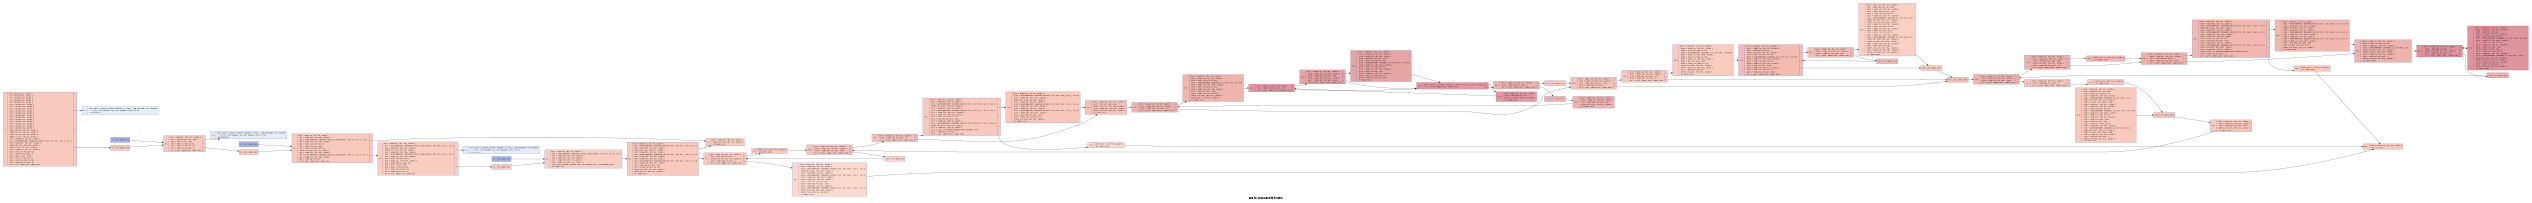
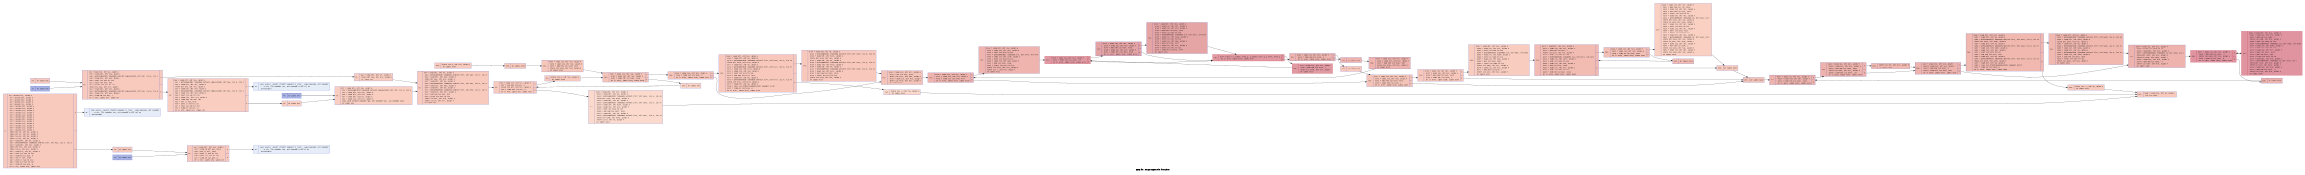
  digraph {
    label="CFG for 'LogL16Encode' function"
    rankdir=LR
    node [color="#3d50c3ff" fillcolor="#ef886b70" fontname=Courier shape=record style=filled]
    n1 [label="{4:\l|  %5 = alloca i32, align 4\l  %6 = alloca ptr, align 8\l  %7 = alloca ptr, align 8\l  %8 = alloca i64, align 8\l  %9 = alloca i16, align 2\l  %10 = alloca ptr, align 8\l  %11 = alloca i32, align 4\l  %12 = alloca i32, align 4\l  %13 = alloca i32, align 4\l  %14 = alloca i32, align 4\l  %15 = alloca ptr, align 8\l  %16 = alloca ptr, align 8\l  %17 = alloca i16, align 2\l  %18 = alloca i32, align 4\l  %19 = alloca i32, align 4\l  %20 = alloca i32, align 4\l  %21 = alloca i32, align 4\l  store ptr %0, ptr %6, align 8\l  store ptr %1, ptr %7, align 8\l  store i64 %2, ptr %8, align 8\l  store i16 %3, ptr %9, align 2\l  %22 = load ptr, ptr %6, align 8\l  %23 = getelementptr inbounds %struct.tiff, ptr %22, i32 0, i32 37\l  %24 = load ptr, ptr %23, align 8\l  store ptr %24, ptr %10, align 8\l  store i32 0, ptr %19, align 4\l  %25 = load i16, ptr %9, align 2\l  %26 = zext i16 %25 to i32\l  %27 = icmp eq i32 %26, 0\l  %28 = xor i1 %27, true\l  %29 = zext i1 %28 to i32\l  %30 = sext i32 %29 to i64\l  %31 = icmp ne i64 %30, 0\l  br i1 %31, label %32, label %34\l|{<s0>T|<s1>F}}"]
    n2 [fillcolor="#c7d7f070" label="{32:\l|  call void @__assert_rtn(ptr noundef @__func__.LogL16Encode, ptr noundef\l... @.str, i32 noundef 359, ptr noundef @.str.10) #5\l  unreachable\l}"]
    n3 [label="{34:\l|  br label %35\l}"]
    n4 [label="{35:\l|  %36 = load ptr, ptr %10, align 8\l  %37 = icmp ne ptr %36, null\l  %38 = xor i1 %37, true\l  %39 = zext i1 %38 to i32\l  %40 = sext i32 %39 to i64\l  %41 = icmp ne i64 %40, 0\l  br i1 %41, label %42, label %44\l|{<s0>T|<s1>F}}"]
    n5 [fillcolor="#c7d7f070" label="{42:\l|  call void @__assert_rtn(ptr noundef @__func__.LogL16Encode, ptr noundef\l... @.str, i32 noundef 360, ptr noundef @.str.5) #5\l  unreachable\l}"]
    n6 [label="{44:\l|  br label %45\l}"]
    n7 [fillcolor="#3d50c370" label="{33:\l|  br label %35\l}"]
    n8 [label="{45:\l|  %46 = load i64, ptr %8, align 8\l  %47 = load ptr, ptr %10, align 8\l  %48 = getelementptr inbounds %struct.logLuvState, ptr %47, i32 0, i32 1\l  %49 = load i32, ptr %48, align 4\l  %50 = sext i32 %49 to i64\l  %51 = sdiv i64 %46, %50\l  %52 = trunc i64 %51 to i32\l  store i32 %52, ptr %14, align 4\l  %53 = load ptr, ptr %10, align 8\l  %54 = getelementptr inbounds %struct.logLuvState, ptr %53, i32 0, i32 0\l  %55 = load i32, ptr %54, align 8\l  %56 = icmp eq i32 %55, 1\l  br i1 %56, label %57, label %59\l|{<s0>T|<s1>F}}"]
    n9 [fillcolor="#f2907270" label="{57:\l|  %58 = load ptr, ptr %7, align 8\l  store ptr %58, ptr %16, align 8\l  br label %83\l}"]
    n10 [fillcolor="#f2907270" label="{59:\l|  %60 = load ptr, ptr %10, align 8\l  %61 = getelementptr inbounds %struct.logLuvState, ptr %60, i32 0, i32 2\l  %62 = load ptr, ptr %61, align 8\l  store ptr %62, ptr %16, align 8\l  %63 = load ptr, ptr %10, align 8\l  %64 = getelementptr inbounds %struct.logLuvState, ptr %63, i32 0, i32 3\l  %65 = load i16, ptr %64, align 8\l  %66 = sext i16 %65 to i32\l  %67 = load i32, tiff %14, align 4\l  %68 = icmp sge i32 %66, %67\l  %69 = xor i1 %68, true\l  %70 = zext i1 %69 to i32\l  %71 = sext i32 %70 to i64\l  %72 = icmp ne i64 %71, 0\l  br i1 %72, label %73, label %75\l|{<s0>T|<s1>F}}"]
    n11 [fillcolor="#3d50c370" label="{43:\l|  br label %45\l}"]
    n12 [label="{83:\l|  %84 = load ptr, ptr %6, align 8\l  %85 = getelementptr inbounds %struct.tiff, ptr %84, i32 0, i32 42\l  %86 = load ptr, ptr %85, align 8\l  store ptr %86, ptr %15, align 8\l  %87 = load ptr, ptr %6, align 8\l  %88 = getelementptr inbounds %struct.tiff, ptr %87, i32 0, i32 41\l  %89 = load i64, ptr %88, align 8\l  %90 = load ptr, ptr %6, align 8\l  %91 = getelementptr inbounds %struct.tiff, ptr %90, i32 0, i32 43\l  %92 = load i64, ptr %91, align 8\l  %93 = sub nsw i64 %89, %92\l  %94 = trunc i64 %93 to i32\l  store i32 %94, ptr %18, align 4\l  store i32 16, ptr %11, align 4\l  br label %95\l}"]
    n13 [fillcolor="#c5d6f270" label="{73:\l|  call void @__assert_rtn(ptr noundef @__func__.LogL16Encode, ptr noundef\l... @.str, i32 noundef 367, ptr noundef @.str.11) #5\l  unreachable\l}"]
    n14 [fillcolor="#f2907270" label="{75:\l|  br label %76\l}"]
    n15 [label="{95:\l|  %96 = load i32, ptr %11, align 4\l  %97 = sub nsw i32 %96, 8\l  store i32 %97, ptr %11, align 4\l  %98 = icmp sge i32 %97, 0\l  br i1 %98, label %99, label %351\l|{<s0>T|<s1>F}}"]
    n16 [fillcolor="#f2907270" label="{76:\l|  %77 = load ptr, ptr %10, align 8\l  %78 = getelementptr inbounds %struct.logLuvState, ptr %77, i32 0, i32 4\l  %79 = load ptr, ptr %78, align 8\l  %80 = load ptr, ptr %10, align 8\l  %81 = load ptr, ptr %7, align 8\l  %82 = load i32, ptr %14, align 4\l  call void %79(ptr noundef %80, ptr noundef %81, i32 noundef %82)\l  br label %83\l}"]
    n17 [label="{99:\l|  store i32 0, ptr %12, align 4\l  br label %100\l}"]
    n18 [fillcolor="#f7ac8e70" label="{351:\l|  %352 = load ptr, ptr %15, align 8\l  %353 = load ptr, ptr %6, align 8\l  %354 = getelementptr inbounds %struct.tiff, ptr %353, i32 0, i32 42\l  store ptr %352, ptr %354, align 8\l  %355 = load ptr, ptr %6, align 8\l  %356 = getelementptr inbounds %struct.tiff, ptr %355, i32 0, i32 41\l  %357 = load i64, ptr %356, align 8\l  %358 = load i32, ptr %18, align 4\l  %359 = sext i32 %358 to i64\l  %360 = sub nsw i64 %357, %359\l  %361 = load ptr, ptr %6, align 8\l  %362 = getelementptr inbounds %struct.tiff, ptr %361, i32 0, i32 43\l  store i64 %360, ptr %362, align 8\l  store i32 0, ptr %5, align 4\l  br label %363\l}"]
    n19 [fillcolor="#3d50c370" label="{74:\l|  br label %76\l}"]
    n20 [fillcolor="#e97a5f70" label="{100:\l|  %101 = load i32, ptr %12, align 4\l  %102 = load i32, ptr %14, align 4\l  %103 = icmp slt i32 %101, %102\l  br i1 %103, label %104, label %350\l|{<s0>T|<s1>F}}"]
    n21 [label="{363:\l|  %364 = load i32, ptr %5, align 4\l  ret i32 %364\l}"]
    n22 [fillcolor="#e97a5f70" label="{104:\l|  %105 = load i32, ptr %18, align 4\l  %106 = icmp slt i32 %105, 4\l  br i1 %106, label %107, label %135\l|{<s0>T|<s1>F}}"]
    n23 [fillcolor="#f5a08170" label="{350:\l|  br label %95\l}"]
    n24 [fillcolor="#ed836670" label="{107:\l|  %108 = load ptr, ptr %15, align 8\l  %109 = load ptr, ptr %6, align 8\l  %110 = getelementptr inbounds %struct.tiff, ptr %109, i32 0, i32 42\l  store ptr %108, ptr %110, align 8\l  %111 = load ptr, ptr %6, align 8\l  %112 = getelementptr inbounds %struct.tiff, ptr %111, i32 0, i32 41\l  %113 = load i64, ptr %112, align 8\l  %114 = load i32, ptr %18, align 4\l  %115 = sext i32 %114 to i64\l  %116 = sub nsw i64 %113, %115\l  %117 = load ptr, ptr %6, align 8\l  %118 = getelementptr inbounds %struct.tiff, ptr %117, i32 0, i32 43\l  store i64 %116, ptr %118, align 8\l  %119 = load ptr, ptr %6, align 8\l  %120 = call i32 @TIFFFlushData1(ptr noundef %119)\l  %121 = icmp ne i32 %120, 0\l  br i1 %121, label %123, label %122\l|{<s0>T|<s1>F}}"]
    n25 [fillcolor="#e97a5f70" label="{135:\l|  %136 = load i32, ptr %11, align 4\l  %137 = shl i32 255, %136\l  store i32 %137, ptr %20, align 4\l  %138 = load i32, ptr %12, align 4\l  store i32 %138, ptr %21, align 4\l  br label %139\l}"]
    n26 [fillcolor="#ed836670" label="{123:\l|  %124 = load ptr, ptr %6, align 8\l  %125 = getelementptr inbounds %struct.tiff, ptr %124, i32 0, i32 42\l  %126 = load ptr, ptr %125, align 8\l  store ptr %126, ptr %15, align 8\l  %127 = load ptr, ptr %6, align 8\l  %128 = getelementptr inbounds %struct.tiff, ptr %127, i32 0, i32 41\l  %129 = load i64, ptr %128, align 8\l  %130 = load ptr, ptr %6, align 8\l  %131 = getelementptr inbounds %struct.tiff, ptr %130, i32 0, i32 43\l  %132 = load i64, ptr %131, align 8\l  %133 = sub nsw i64 %129, %132\l  %134 = trunc i64 %133 to i32\l  store i32 %134, ptr %18, align 4\l  br label %135\l}"]
    n27 [fillcolor="#f7a88970" label="{122:\l|  store i32 -1, ptr %5, align 4\l  br label %363\l}"]
    n28 [fillcolor="#d8564670" label="{139:\l|  %140 = load i32, ptr %21, align 4\l  %141 = load i32, ptr %14, align 4\l  %142 = icmp slt i32 %140, %141\l  br i1 %142, label %143, label %190\l|{<s0>T|<s1>F}}"]
    n29 [fillcolor="#d8564670" label="{143:\l|  %144 = load ptr, ptr %16, align 8\l  %145 = load i32, ptr %21, align 4\l  %146 = sext i32 %145 to i64\l  %147 = getelementptr inbounds i16, ptr %144, i64 %146\l  %148 = load i16, ptr %147, align 2\l  %149 = sext i16 %148 to i32\l  %150 = load i32, ptr %20, align 4\l  %151 = and i32 %149, %150\l  %152 = trunc i32 %151 to i16\l  store i16 %152, ptr %17, align 2\l  store i32 1, ptr %19, align 4\l  br label %153\l}"]
    n30 [fillcolor="#e97a5f70" label="{190:\l|  %191 = load i32, ptr %21, align 4\l  %192 = load i32, ptr %12, align 4\l  %193 = sub nsw i32 %191, %192\l  %194 = icmp sgt i32 %193, 1\l  br i1 %194, label %195, label %249\l|{<s0>T|<s1>F}}"]
    n31 [color="#b70d28ff" fillcolor="#bb1b2c70" label="{153:\l|  %154 = load i32, ptr %19, align 4\l  %155 = icmp slt i32 %154, 129\l  br i1 %155, label %156, label %176\l|{<s0>T|<s1>F}}"]
    n32 [fillcolor="#ed836670" label="{195:\l|  %196 = load i32, ptr %21, align 4\l  %197 = load i32, ptr %12, align 4\l  %198 = sub nsw i32 %196, %197\l  %199 = icmp slt i32 %198, 4\l  br i1 %199, label %200, label %249\l|{<s0>T|<s1>F}}"]
    n33 [fillcolor="#e97a5f70" label="{249:\l|  br label %250\l}"]
    n34 [fillcolor="#c32e3170" label="{156:\l|  %157 = load i32, ptr %21, align 4\l  %158 = load i32, ptr %19, align 4\l  %159 = add nsw i32 %157, %158\l  %160 = load i32, ptr %14, align 4\l  %161 = icmp slt i32 %159, %160\l  br i1 %161, label %162, label %176\l|{<s0>T|<s1>F}}"]
    n35 [color="#b70d28ff" fillcolor="#bb1b2c70" label="{176:\l|  %177 = phi i1 [ false, %156 ], [ false, %153 ], [ %175, %162 ]\l  br i1 %177, label %178, label %181\l|{<s0>T|<s1>F}}"]
    n36 [fillcolor="#f08b6e70" label="{200:\l|  %201 = load ptr, ptr %16, align 8\l  %202 = load i32, ptr %12, align 4\l  %203 = sext i32 %202 to i64\l  %204 = getelementptr inbounds i16, ptr %201, i64 %203\l  %205 = load i16, ptr %204, align 2\l  %206 = sext i16 %205 to i32\l  %207 = load i32, ptr %20, align 4\l  %208 = and i32 %206, %207\l  %209 = trunc i32 %208 to i16\l  store i16 %209, ptr %17, align 2\l  %210 = load i32, ptr %12, align 4\l  %211 = add nsw i32 %210, 1\l  store i32 %211, ptr %13, align 4\l  br label %212\l}"]
    n37 [fillcolor="#d6524470" label="{250:\l|  %251 = load i32, ptr %12, align 4\l  %252 = load i32, ptr %21, align 4\l  %253 = icmp slt i32 %251, %252\l  br i1 %253, label %254, label %321\l|{<s0>T|<s1>F}}"]
    n38 [fillcolor="#c5333470" label="{162:\l|  %163 = load ptr, ptr %16, align 8\l  %164 = load i32, ptr %21, align 4\l  %165 = load i32, ptr %19, align 4\l  %166 = add nsw i32 %164, %165\l  %167 = sext i32 %166 to i64\l  %168 = getelementptr inbounds i16, ptr %163, i64 %167\l  %169 = load i16, ptr %168, align 2\l  %170 = sext i16 %169 to i32\l  %171 = load i32, ptr %20, align 4\l  %172 = and i32 %170, %171\l  %173 = load i16, ptr %17, align 2\l  %174 = sext i16 %173 to i32\l  %175 = icmp eq i32 %172, %174\l  br label %176\l}"]
    n39 [color="#b70d28ff" fillcolor="#bb1b2c70" label="{178:\l|  %179 = load i32, ptr %19, align 4\l  %180 = add nsw i32 %179, 1\l  store i32 %180, ptr %19, align 4\l  br label %153\l}"]
    n40 [fillcolor="#d8564670" label="{181:\l|  %182 = load i32, ptr %19, align 4\l  %183 = icmp sge i32 %182, 4\l  br i1 %183, label %184, label %185\l|{<s0>T|<s1>F}}"]
    n41 [fillcolor="#ed836670" label="{184:\l|  br label %190\l}"]
    n42 [fillcolor="#d8564670" label="{185:\l|  br label %186\l}"]
    n43 [fillcolor="#d8564670" label="{186:\l|  %187 = load i32, ptr %19, align 4\l  %188 = load i32, ptr %21, align 4\l  %189 = add nsw i32 %188, %187\l  store i32 %189, ptr %21, align 4\l  br label %139\l}"]
    n44 [fillcolor="#e1675170" label="{212:\l|  %213 = load ptr, ptr %16, align 8\l  %214 = load i32, ptr %13, align 4\l  %215 = add nsw i32 %214, 1\l  store i32 %215, ptr %13, align 4\l  %216 = sext i32 %214 to i64\l  %217 = getelementptr inbounds i16, ptr %213, i64 %216\l  %218 = load i16, ptr %217, align 2\l  %219 = sext i16 %218 to i32\l  %220 = load i32, ptr %20, align 4\l  %221 = and i32 %219, %220\l  %222 = load i16, ptr %17, align 2\l  %223 = sext i16 %222 to i32\l  %224 = icmp eq i32 %221, %223\l  br i1 %224, label %225, label %248\l|{<s0>T|<s1>F}}"]
    n45 [fillcolor="#d6524470" label="{254:\l|  %255 = load i32, ptr %21, align 4\l  %256 = load i32, ptr %12, align 4\l  %257 = sub nsw i32 %255, %256\l  store i32 %257, ptr %13, align 4\l  %258 = icmp sgt i32 %257, 127\l  br i1 %258, label %259, label %260\l|{<s0>T|<s1>F}}"]
-   n46 [fillcolor="#ec7f6370" label="{321:\l|  %322 = load i32, ptr %19, align 4\l  %323 = icmp sge i32 %322, 4\l  br i1 %323, label %324, label %344\l|{<s0>T|<s1>F}}"]
    n47 [fillcolor="#e36c5570" label="{225:\l|  %226 = load i32, ptr %13, align 4\l  %227 = load i32, ptr %21, align 4\l  %228 = icmp eq i32 %226, %227\l  br i1 %228, label %229, label %247\l|{<s0>T|<s1>F}}"]
    n48 [fillcolor="#f08b6e70" label="{248:\l|  br label %249\l}"]
    n49 [fillcolor="#f3947570" label="{229:\l|  %230 = load i32, ptr %13, align 4\l  %231 = add nsw i32 126, %230\l  %232 = load i32, ptr %12, align 4\l  %233 = sub nsw i32 %231, %232\l  %234 = trunc i32 %233 to i8\l  %235 = load ptr, ptr %15, align 8\l  %236 = getelementptr inbounds i8, ptr %235, i32 1\l  store ptr %236, ptr %15, align 8\l  store i8 %234, ptr %235, align 1\l  %237 = load i16, ptr %17, align 2\l  %238 = sext i16 %237 to i32\l  %239 = load i32, ptr %11, align 4\l  %240 = ashr i32 %238, %239\l  %241 = trunc i32 %240 to i8\l  %242 = load ptr, ptr %15, align 8\l  %243 = getelementptr inbounds i8, ptr %242, i32 1\l  store ptr %243, ptr %15, align 8\l  store i8 %241, ptr %242, align 1\l  %244 = load i32, ptr %18, align 4\l  %245 = sub nsw i32 %244, 2\l  store i32 %245, ptr %18, align 4\l  %246 = load i32, ptr %21, align 4\l  store i32 %246, ptr %12, align 4\l  br label %248\l}"]
    n50 [fillcolor="#e36c5570" label="{247:\l|  br label %212\l}"]
    n51 [fillcolor="#dc5d4a70" label="{259:\l|  store i32 127, ptr %13, align 4\l  br label %260\l}"]
    n52 [fillcolor="#d6524470" label="{260:\l|  %261 = load i32, ptr %18, align 4\l  %262 = load i32, ptr %13, align 4\l  %263 = add nsw i32 %262, 3\l  %264 = icmp slt i32 %261, %263\l  br i1 %264, label %265, label %293\l|{<s0>T|<s1>F}}"]
    n53 [label="{344:\l|  store i32 0, ptr %19, align 4\l  br label %345\l}"]
    n54 [fillcolor="#dc5d4a70" label="{265:\l|  %266 = load ptr, ptr %15, align 8\l  %267 = load ptr, ptr %6, align 8\l  %268 = getelementptr inbounds %struct.tiff, ptr %267, i32 0, i32 42\l  store ptr %266, ptr %268, align 8\l  %269 = load ptr, ptr %6, align 8\l  %270 = getelementptr inbounds %struct.tiff, ptr %269, i32 0, i32 41\l  %271 = load i64, ptr %270, align 8\l  %272 = load i32, ptr %18, align 4\l  %273 = sext i32 %272 to i64\l  %274 = sub nsw i64 %271, %273\l  %275 = load ptr, ptr %6, align 8\l  %276 = getelementptr inbounds %struct.tiff, ptr %275, i32 0, i32 43\l  store i64 %274, ptr %276, align 8\l  %277 = load ptr, ptr %6, align 8\l  %278 = call i32 @TIFFFlushData1(ptr noundef %277)\l  %279 = icmp ne i32 %278, 0\l  br i1 %279, label %281, label %280\l|{<s0>T|<s1>F}}"]
    n55 [fillcolor="#d6524470" label="{293:\l|  %294 = load i32, ptr %13, align 4\l  %295 = trunc i32 %294 to i8\l  %296 = load ptr, ptr %15, align 8\l  %297 = getelementptr inbounds i8, ptr %296, i32 1\l  store ptr %297, ptr %15, align 8\l  store i8 %295, ptr %296, align 1\l  %298 = load i32, ptr %18, align 4\l  %299 = add nsw i32 %298, -1\l  store i32 %299, ptr %18, align 4\l  br label %300\l}"]
-   n56 [label="{324:\l|  %325 = load i32, ptr %19, align 4\l  %326 = add nsw i32 126, %325\l  %327 = trunc i32 %326 to i8\l  %328 = load ptr, ptr %15, align 8\l  %329 = getelementptr inbounds i8, ptr %328, i32 1\l  store ptr %329, ptr %15, align 8\l  store i8 %327, ptr %328, align 1\l  %330 = load ptr, ptr %16, align 8\l  %331 = load i32, ptr %21, align 4\l  %332 = sext i32 %331 to i64\l  %333 = getelementptr inbounds i16, ptr %330, i64 %332\l  %334 = load i16, ptr %333, align 2\l  %335 = sext i16 %334 to i32\l  %336 = load i32, ptr %11, align 4\l  %337 = ashr i32 %335, %336\l  %338 = and i32 %337, 255\l  %339 = trunc i32 %338 to i8\l  %340 = load ptr, ptr %15, align 8\l  %341 = getelementptr inbounds i8, ptr %340, i32 1\l  store ptr %341, ptr %15, align 8\l  store i8 %339, ptr %340, align 1\l  %342 = load i32, ptr %18, align 4\l  %343 = sub nsw i32 %342, 2\l  store i32 %343, ptr %18, align 4\l  br label %345\l}"]
    n57 [fillcolor="#ec7f6370" label="{345:\l|  br label %346\l}"]
    n58 [fillcolor="#dc5d4a70" label="{281:\l|  %282 = load ptr, ptr %6, align 8\l  %283 = getelementptr inbounds %struct.tiff, ptr %282, i32 0, i32 42\l  %284 = load ptr, ptr %283, align 8\l  store ptr %284, ptr %15, align 8\l  %285 = load ptr, ptr %6, align 8\l  %286 = getelementptr inbounds %struct.tiff, ptr %285, i32 0, i32 41\l  %287 = load i64, ptr %286, align 8\l  %288 = load ptr, ptr %6, align 8\l  %289 = getelementptr inbounds %struct.tiff, ptr %288, i32 0, i32 43\l  %290 = load i64, ptr %289, align 8\l  %291 = sub nsw i64 %287, %290\l  %292 = trunc i64 %291 to i32\l  store i32 %292, ptr %18, align 4\l  br label %293\l}"]
    n59 [label="{280:\l|  store i32 -1, ptr %5, align 4\l  br label %363\l}"]
    n60 [color="#b70d28ff" fillcolor="#b70d2870" label="{300:\l|  %301 = load i32, ptr %13, align 4\l  %302 = add nsw i32 %301, -1\l  store i32 %302, ptr %13, align 4\l  %303 = icmp ne i32 %301, 0\l  br i1 %303, label %304, label %320\l|{<s0>T|<s1>F}}"]
    n61 [color="#b70d28ff" fillcolor="#b70d2870" label="{304:\l|  %305 = load ptr, ptr %16, align 8\l  %306 = load i32, ptr %12, align 4\l  %307 = add nsw i32 %306, 1\l  store i32 %307, ptr %12, align 4\l  %308 = sext i32 %306 to i64\l  %309 = getelementptr inbounds i16, ptr %305, i64 %308\l  %310 = load i16, ptr %309, align 2\l  %311 = sext i16 %310 to i32\l  %312 = load i32, ptr %11, align 4\l  %313 = ashr i32 %311, %312\l  %314 = and i32 %313, 255\l  %315 = trunc i32 %314 to i8\l  %316 = load ptr, ptr %15, align 8\l  %317 = getelementptr inbounds i8, ptr %316, i32 1\l  store ptr %317, ptr %15, align 8\l  store i8 %315, ptr %316, align 1\l  %318 = load i32, ptr %18, align 4\l  %319 = add nsw i32 %318, -1\l  store i32 %319, ptr %18, align 4\l  br label %300\l}"]
    n62 [fillcolor="#d6524470" label="{320:\l|  br label %250\l}"]
    n63 [fillcolor="#ec7f6370" label="{346:\l|  %347 = load i32, ptr %19, align 4\l  %348 = load i32, ptr %12, align 4\l  %349 = add nsw i32 %348, %347\l  store i32 %349, ptr %12, align 4\l  br label %100\l}"]
    n1 -> n2 [tailport=s0]
    n1 -> n3 [tailport=s1]
    n3 -> n4
    n4 -> n5 [tailport=s0]
-   n4 -> n6 [tailport=s1]
    n6 -> n8
    n7 -> n4
    n8 -> n9 [tailport=s0]
    n8 -> n10 [tailport=s1]
-   n12 -> n9
+   n9 -> n12
    n10 -> n13 [tailport=s0]
    n10 -> n14 [tailport=s1]
    n11 -> n8
    n12 -> n15
    n14 -> n16
    n15 -> n17 [tailport=s0]
    n15 -> n18 [tailport=s1]
    n16 -> n12
    n17 -> n20
    n18 -> n21
    n19 -> n16
    n20 -> n22 [tailport=s0]
    n20 -> n23 [tailport=s1]
    n22 -> n24 [tailport=s0]
    n22 -> n25 [tailport=s1]
    n23 -> n15
    n24 -> n26 [tailport=s0]
    n24 -> n27 [tailport=s1]
    n25 -> n28
    n26 -> n25
    n27 -> n21
    n28 -> n29 [tailport=s0]
    n28 -> n30 [tailport=s1]
    n29 -> n31
    n30 -> n32 [tailport=s0]
    n30 -> n33 [tailport=s1]
    n31 -> n34 [tailport=s0]
    n31 -> n35 [tailport=s1]
    n32 -> n33 [tailport=s1]
    n32 -> n36 [tailport=s0]
    n33 -> n37
    n34 -> n35 [tailport=s1]
    n34 -> n38 [tailport=s0]
    n35 -> n39 [tailport=s0]
    n35 -> n40 [tailport=s1]
    n36 -> n44
    n37 -> n45 [tailport=s0]
-   n37 -> n46 [tailport=s1]
    n38 -> n35
    n39 -> n31
    n40 -> n41 [tailport=s0]
    n40 -> n42 [tailport=s1]
    n41 -> n30
    n42 -> n43
    n43 -> n28
    n44 -> n47 [tailport=s0]
    n44 -> n48 [tailport=s1]
    n45 -> n51 [tailport=s0]
    n45 -> n52 [tailport=s1]
-   n46 -> n53 [tailport=s1]
    n47 -> n49 [tailport=s0]
    n47 -> n50 [tailport=s1]
    n48 -> n33
    n49 -> n48
    n50 -> n44
    n51 -> n52
    n52 -> n54 [tailport=s0]
    n52 -> n55 [tailport=s1]
    n53 -> n57
    n54 -> n58 [tailport=s0]
    n54 -> n59 [tailport=s1]
    n55 -> n60
-   n56 -> n57
    n57 -> n63
    n58 -> n55
    n59 -> n21
    n60 -> n61 [tailport=s0]
    n60 -> n62 [tailport=s1]
    n61 -> n60
    n62 -> n37
    n63 -> n20
  }
